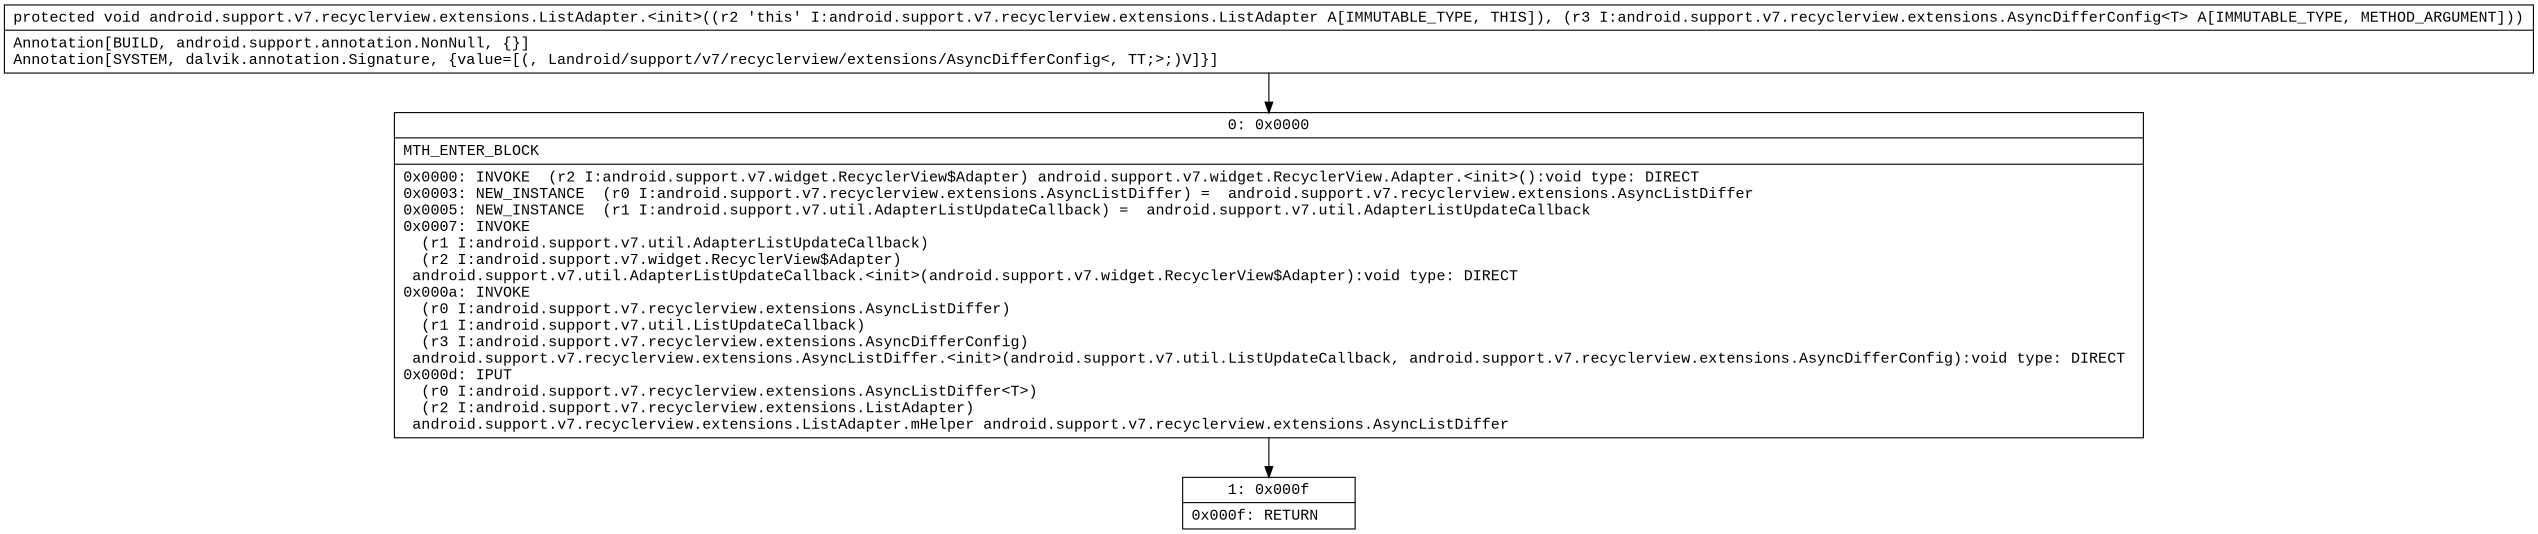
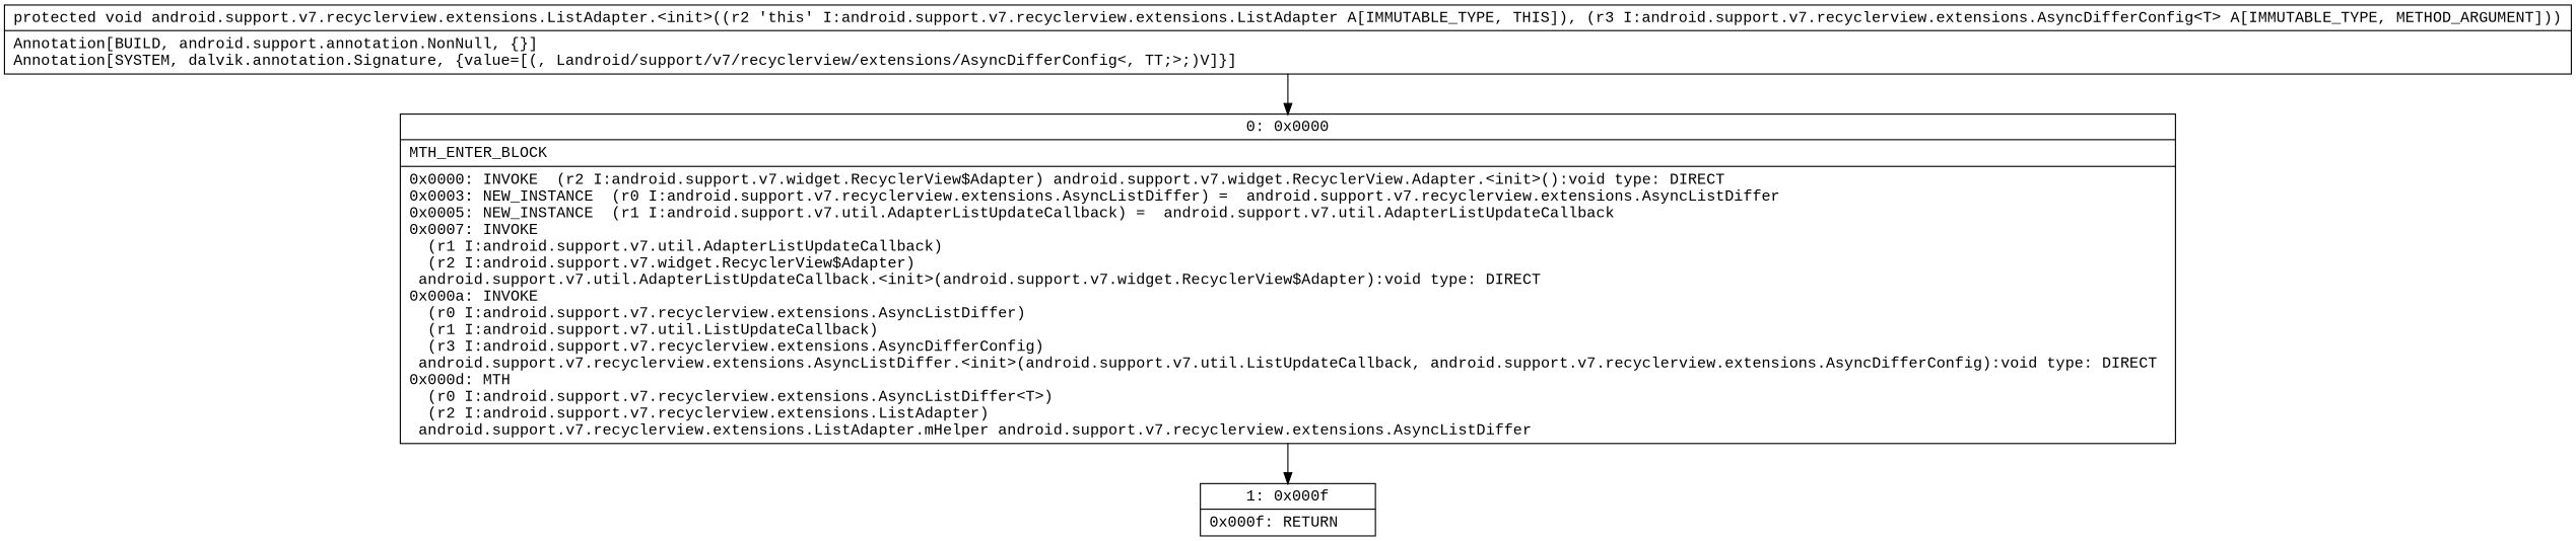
  digraph {
    fontname="Liberation Mono"
    node [shape=record fontname="Liberation Mono"]
    edge [color=black fontname="Liberation Mono"]
-   n1 [label="{0\:\ 0x0000|MTH_ENTER_BLOCK\l|0x0000: INVOKE  (r2 I:android.support.v7.widget.RecyclerView$Adapter) android.support.v7.widget.RecyclerView.Adapter.\<init\>():void type: DIRECT \l0x0003: NEW_INSTANCE  (r0 I:android.support.v7.recyclerview.extensions.AsyncListDiffer) =  android.support.v7.recyclerview.extensions.AsyncListDiffer \l0x0005: NEW_INSTANCE  (r1 I:android.support.v7.util.AdapterListUpdateCallback) =  android.support.v7.util.AdapterListUpdateCallback \l0x0007: INVOKE  \l  (r1 I:android.support.v7.util.AdapterListUpdateCallback)\l  (r2 I:android.support.v7.widget.RecyclerView$Adapter)\l android.support.v7.util.AdapterListUpdateCallback.\<init\>(android.support.v7.widget.RecyclerView$Adapter):void type: DIRECT \l0x000a: INVOKE  \l  (r0 I:android.support.v7.recyclerview.extensions.AsyncListDiffer)\l  (r1 I:android.support.v7.util.ListUpdateCallback)\l  (r3 I:android.support.v7.recyclerview.extensions.AsyncDifferConfig)\l android.support.v7.recyclerview.extensions.AsyncListDiffer.\<init\>(android.support.v7.util.ListUpdateCallback, android.support.v7.recyclerview.extensions.AsyncDifferConfig):void type: DIRECT \l0x000d: IPUT  \l  (r0 I:android.support.v7.recyclerview.extensions.AsyncListDiffer\<T\>)\l  (r2 I:android.support.v7.recyclerview.extensions.ListAdapter)\l android.support.v7.recyclerview.extensions.ListAdapter.mHelper android.support.v7.recyclerview.extensions.AsyncListDiffer \l}"]
+   n1 [label="{0\:\ 0x0000|MTH_ENTER_BLOCK\l|0x0000: INVOKE  (r2 I:android.support.v7.widget.RecyclerView$Adapter) android.support.v7.widget.RecyclerView.Adapter.\<init\>():void type: DIRECT \l0x0003: NEW_INSTANCE  (r0 I:android.support.v7.recyclerview.extensions.AsyncListDiffer) =  android.support.v7.recyclerview.extensions.AsyncListDiffer \l0x0005: NEW_INSTANCE  (r1 I:android.support.v7.util.AdapterListUpdateCallback) =  android.support.v7.util.AdapterListUpdateCallback \l0x0007: INVOKE  \l  (r1 I:android.support.v7.util.AdapterListUpdateCallback)\l  (r2 I:android.support.v7.widget.RecyclerView$Adapter)\l android.support.v7.util.AdapterListUpdateCallback.\<init\>(android.support.v7.widget.RecyclerView$Adapter):void type: DIRECT \l0x000a: INVOKE  \l  (r0 I:android.support.v7.recyclerview.extensions.AsyncListDiffer)\l  (r1 I:android.support.v7.util.ListUpdateCallback)\l  (r3 I:android.support.v7.recyclerview.extensions.AsyncDifferConfig)\l android.support.v7.recyclerview.extensions.AsyncListDiffer.\<init\>(android.support.v7.util.ListUpdateCallback, android.support.v7.recyclerview.extensions.AsyncDifferConfig):void type: DIRECT \l0x000d: MTH  \l  (r0 I:android.support.v7.recyclerview.extensions.AsyncListDiffer\<T\>)\l  (r2 I:android.support.v7.recyclerview.extensions.ListAdapter)\l android.support.v7.recyclerview.extensions.ListAdapter.mHelper android.support.v7.recyclerview.extensions.AsyncListDiffer \l}"]
    n2 [label="{1\:\ 0x000f|0x000f: RETURN   \l}"]
    n3 [label="{protected void android.support.v7.recyclerview.extensions.ListAdapter.\<init\>((r2 'this' I:android.support.v7.recyclerview.extensions.ListAdapter A[IMMUTABLE_TYPE, THIS]), (r3 I:android.support.v7.recyclerview.extensions.AsyncDifferConfig\<T\> A[IMMUTABLE_TYPE, METHOD_ARGUMENT]))  | Annotation[BUILD, android.support.annotation.NonNull, \{\}]\lAnnotation[SYSTEM, dalvik.annotation.Signature, \{value=[(, Landroid\/support\/v7\/recyclerview\/extensions\/AsyncDifferConfig\<, TT;\>;)V]\}]\l}"]
    n1 -> n2
    n3 -> n1
  }
